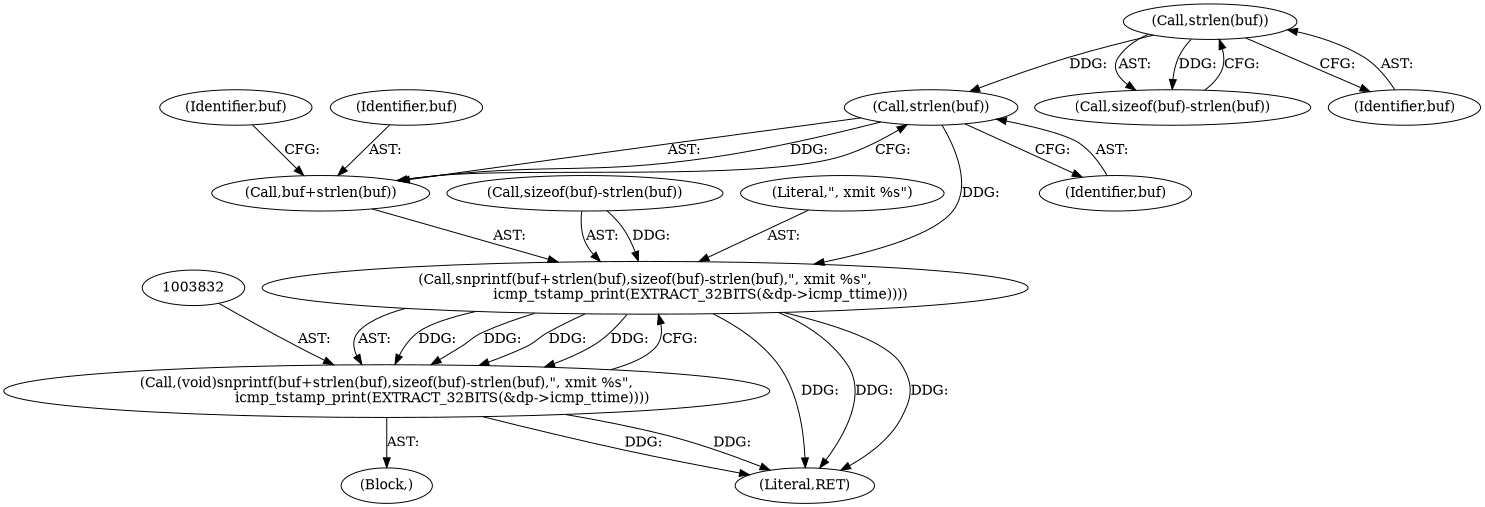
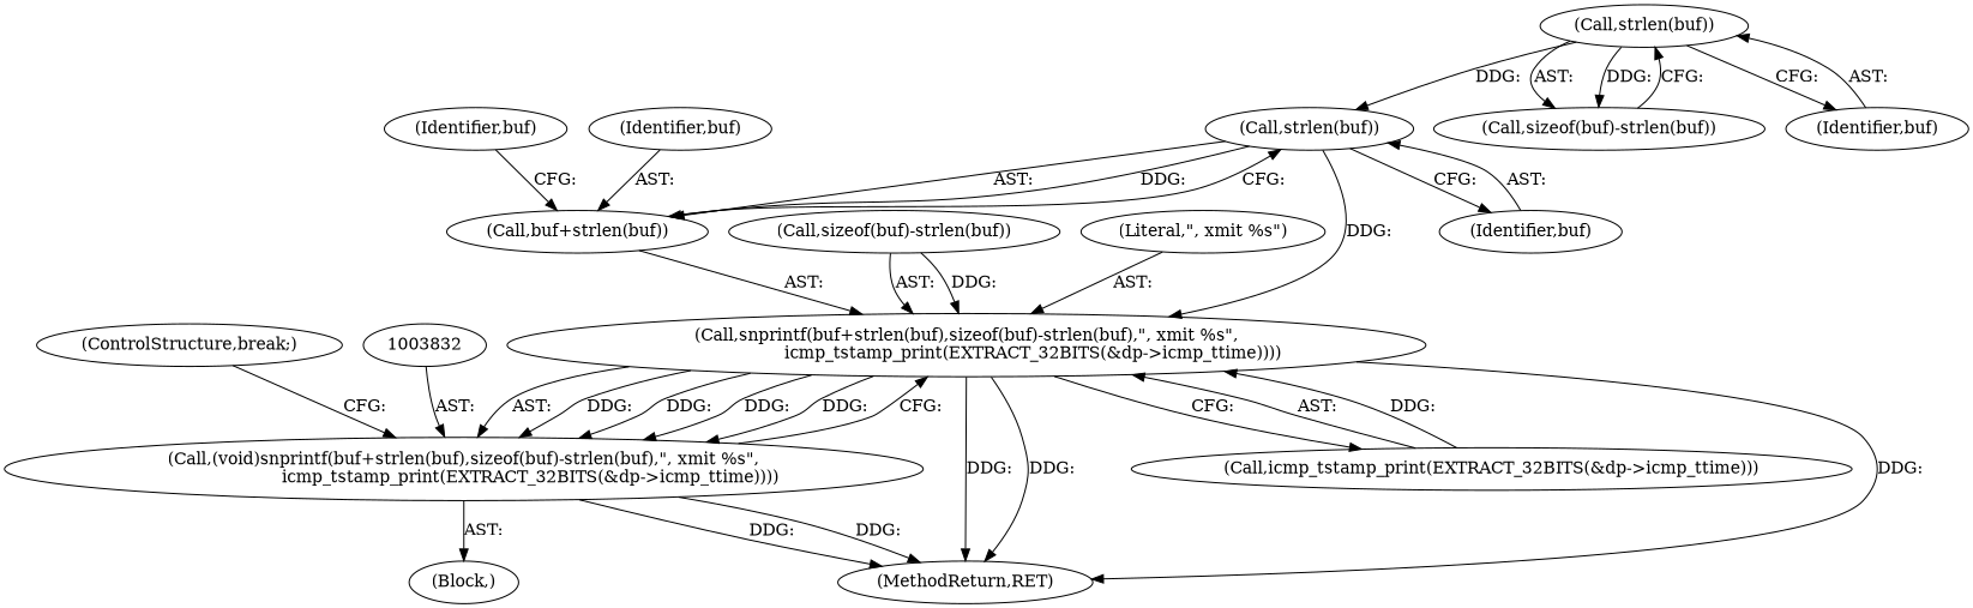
  digraph {
    n1 [label="(Call,strlen(buf))"]
    n2 [label="(Call,snprintf(buf+strlen(buf),sizeof(buf)-strlen(buf),\", xmit %s\",\n                         icmp_tstamp_print(EXTRACT_32BITS(&dp->icmp_ttime))))"]
    n3 [label="(Call,buf+strlen(buf))"]
    n4 [label="(Identifier,buf)"]
    n5 [label="(Call,(void)snprintf(buf+strlen(buf),sizeof(buf)-strlen(buf),\", xmit %s\",\n                         icmp_tstamp_print(EXTRACT_32BITS(&dp->icmp_ttime))))"]
-   n7 [label="(Literal,RET)"]
+   n6 [label="(Call,icmp_tstamp_print(EXTRACT_32BITS(&dp->icmp_ttime)))"]
+   n7 [label="(MethodReturn,RET)"]
    n8 [label="(Call,strlen(buf))"]
    n9 [label="(Call,sizeof(buf)-strlen(buf))"]
    n10 [label="(Identifier,buf)"]
    n11 [label="(Block,)"]
    n12 [label="(Identifier,buf)"]
    n13 [label="(Identifier,buf)"]
    n14 [label="(Call,sizeof(buf)-strlen(buf))"]
+   n15 [label="(ControlStructure,break;)"]
    n16 [label="(Literal,\", xmit %s\")"]
    n17 [label=1003832]
    n1 -> n2 [label="DDG: "]
    n1 -> n3 [label="AST: "]
    n1 -> n3 [label="DDG: "]
    n1 -> n4 [label="CFG: "]
    n2 -> n5 [label="AST: "]
    n2 -> n5 [label="DDG: "]
    n2 -> n5 [label="DDG: "]
    n2 -> n5 [label="DDG: "]
    n2 -> n5 [label="DDG: "]
+   n2 -> n6 [label="CFG: "]
    n2 -> n7 [label="DDG: "]
    n2 -> n7 [label="DDG: "]
    n2 -> n7 [label="DDG: "]
    n3 -> n1 [label="CFG: "]
    n3 -> n2 [label="AST: "]
    n4 -> n1 [label="AST: "]
    n5 -> n2 [label="CFG: "]
    n5 -> n7 [label="DDG: "]
    n5 -> n7 [label="DDG: "]
    n5 -> n11 [label="AST: "]
+   n6 -> n2 [label="AST: "]
+   n6 -> n2 [label="DDG: "]
    n8 -> n1 [label="DDG: "]
    n8 -> n9 [label="AST: "]
    n8 -> n9 [label="DDG: "]
    n8 -> n10 [label="CFG: "]
    n9 -> n8 [label="CFG: "]
    n10 -> n8 [label="AST: "]
    n12 -> n3 [label="CFG: "]
    n13 -> n3 [label="AST: "]
    n14 -> n2 [label="AST: "]
    n14 -> n2 [label="DDG: "]
+   n15 -> n5 [label="CFG: "]
    n16 -> n2 [label="AST: "]
    n17 -> n5 [label="AST: "]
  }
